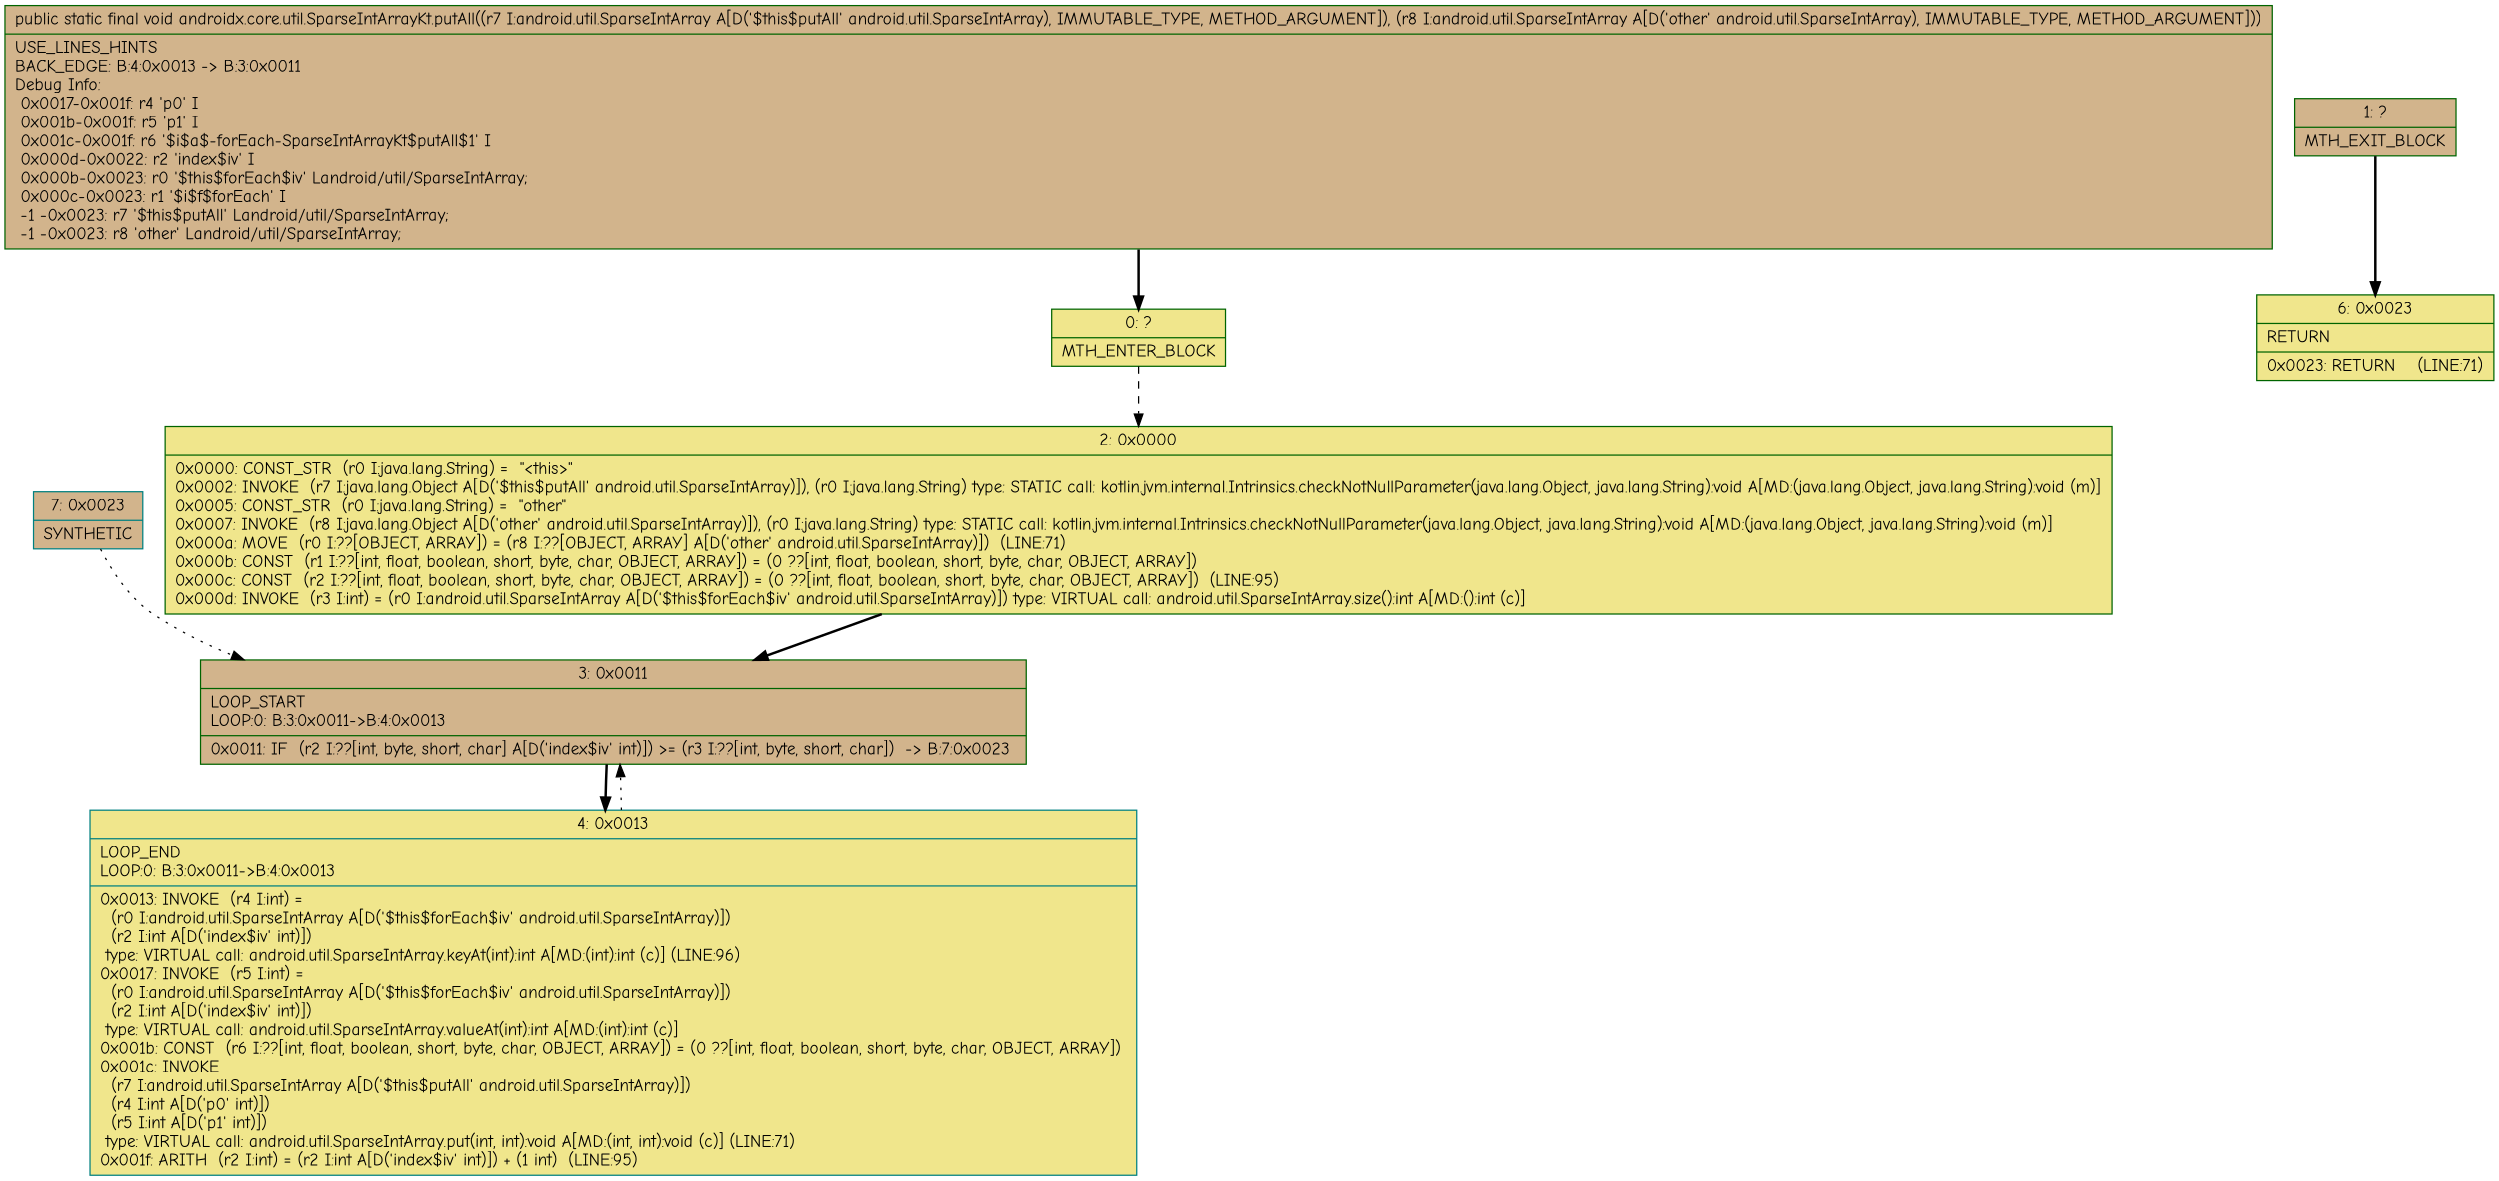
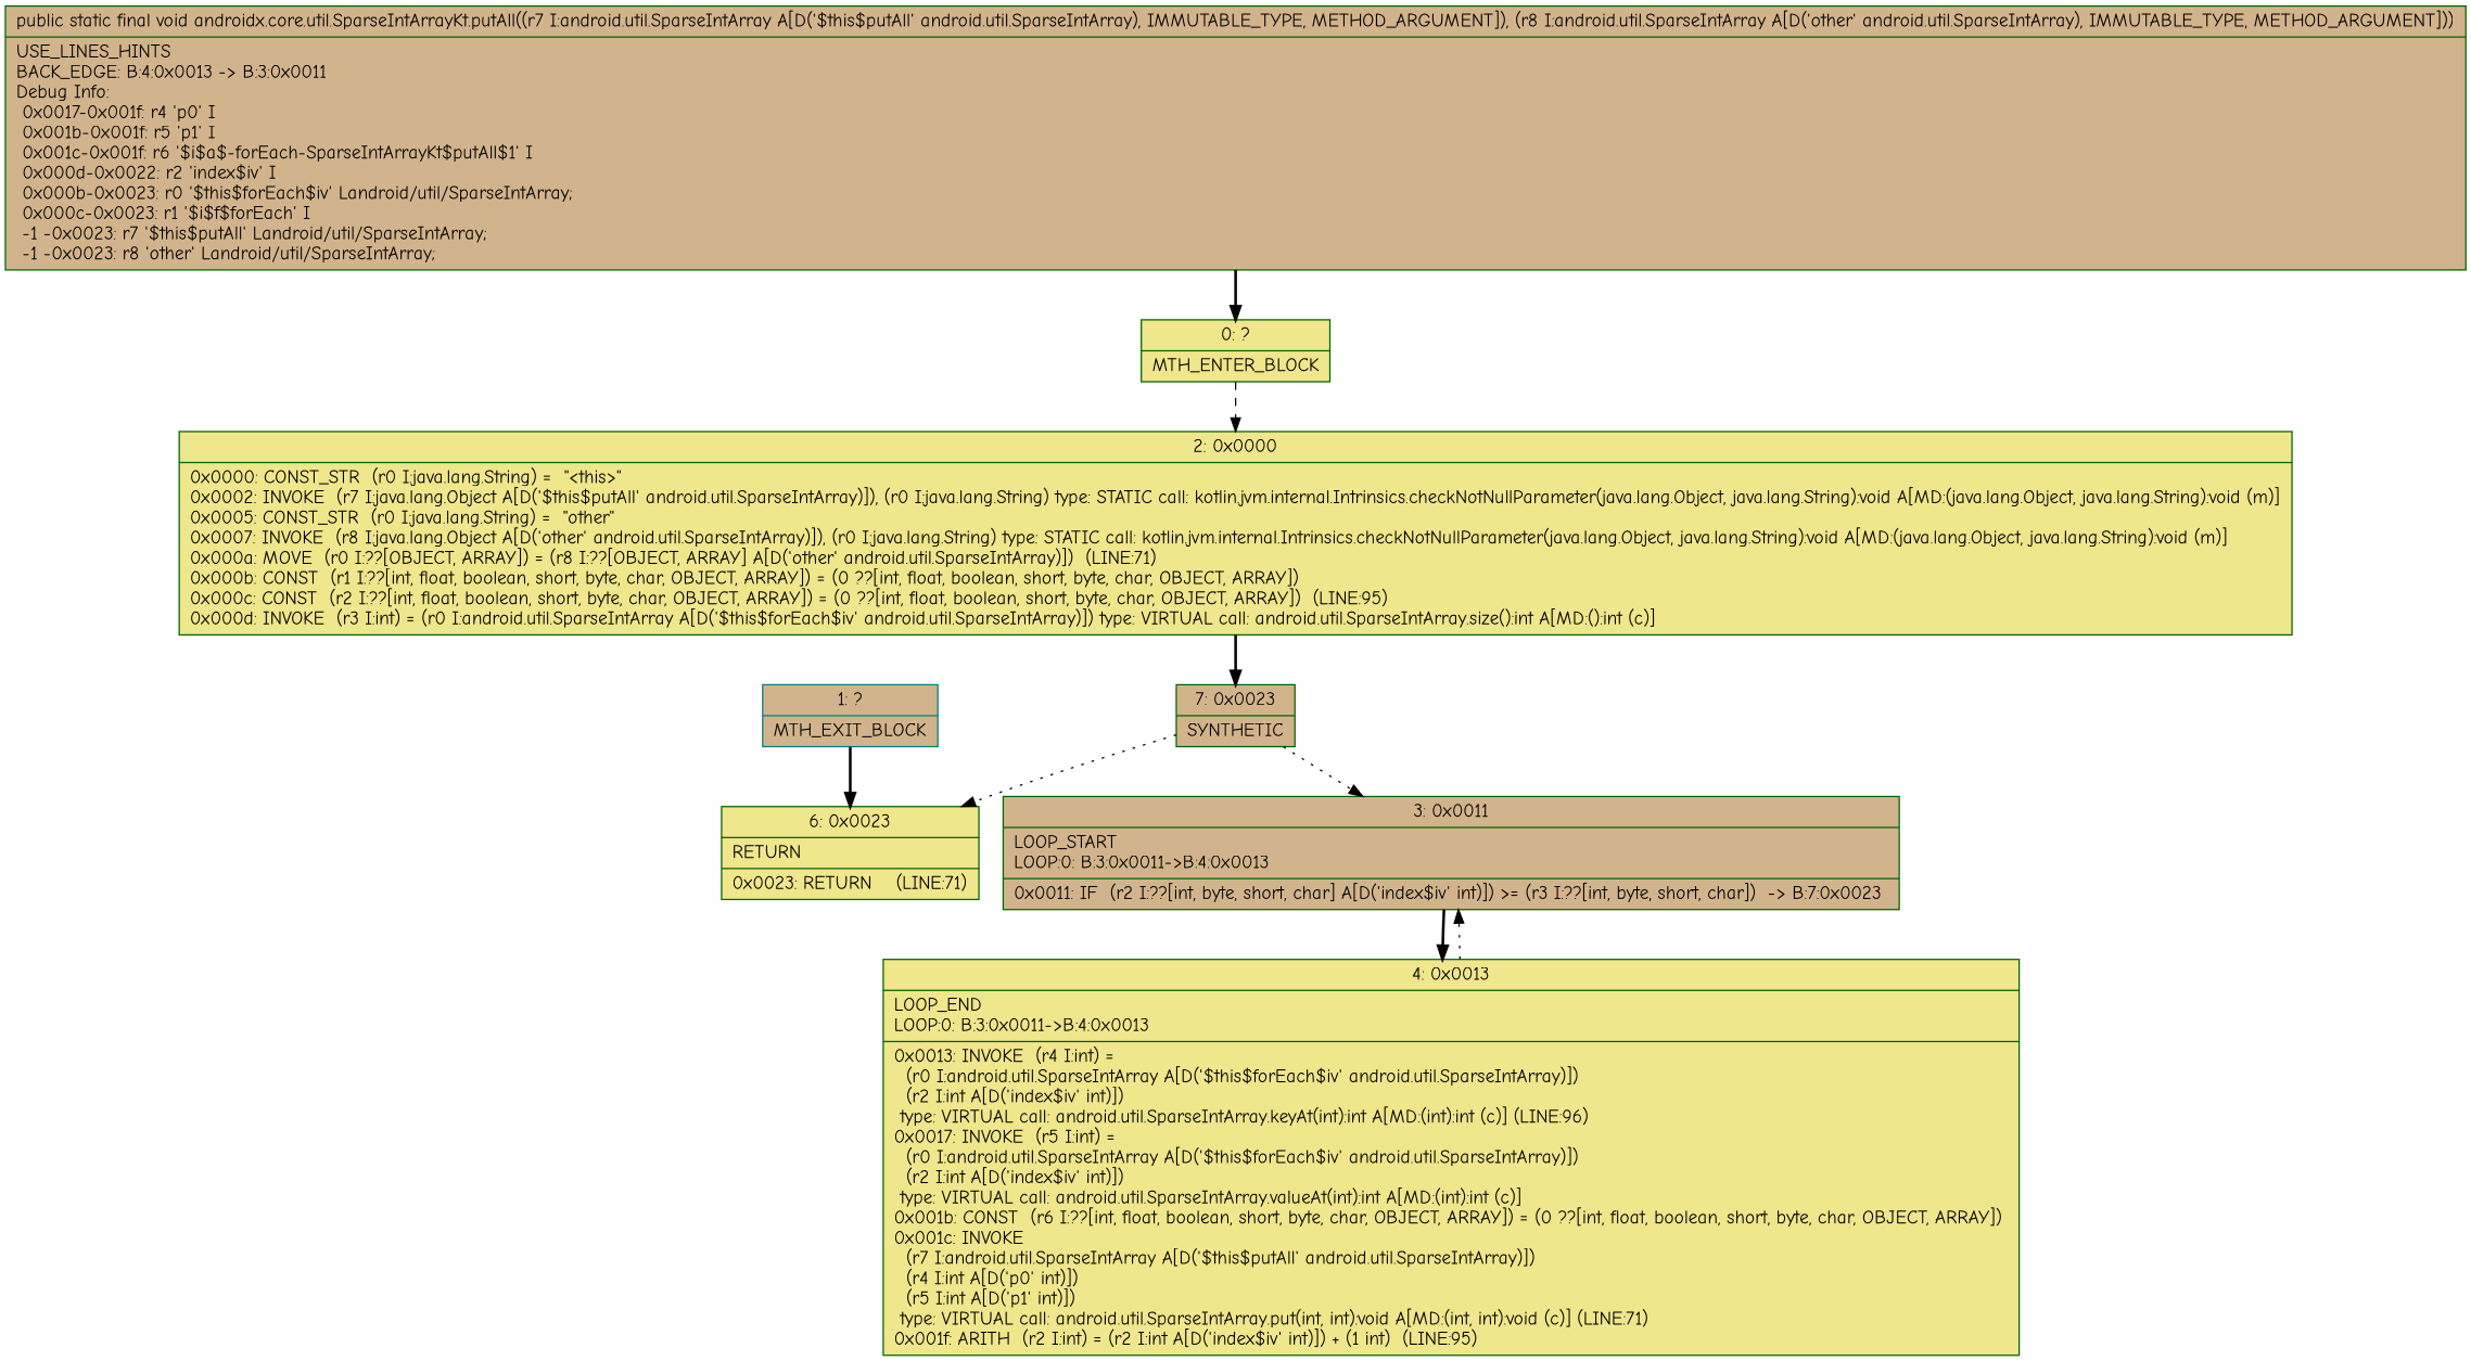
  digraph {
    fontname="Comic Neue"
    node [color=darkgreen fillcolor=khaki fontname="Comic Neue" shape=record style=filled]
    edge [fontname="Comic Neue" style=bold]
    n1 [label="{0\:\ ?|MTH_ENTER_BLOCK\l}"]
    n2 [label="{2\:\ 0x0000|0x0000: CONST_STR  (r0 I:java.lang.String) =  \"\<this\>\" \l0x0002: INVOKE  (r7 I:java.lang.Object A[D('$this$putAll' android.util.SparseIntArray)]), (r0 I:java.lang.String) type: STATIC call: kotlin.jvm.internal.Intrinsics.checkNotNullParameter(java.lang.Object, java.lang.String):void A[MD:(java.lang.Object, java.lang.String):void (m)]\l0x0005: CONST_STR  (r0 I:java.lang.String) =  \"other\" \l0x0007: INVOKE  (r8 I:java.lang.Object A[D('other' android.util.SparseIntArray)]), (r0 I:java.lang.String) type: STATIC call: kotlin.jvm.internal.Intrinsics.checkNotNullParameter(java.lang.Object, java.lang.String):void A[MD:(java.lang.Object, java.lang.String):void (m)]\l0x000a: MOVE  (r0 I:??[OBJECT, ARRAY]) = (r8 I:??[OBJECT, ARRAY] A[D('other' android.util.SparseIntArray)])  (LINE:71)\l0x000b: CONST  (r1 I:??[int, float, boolean, short, byte, char, OBJECT, ARRAY]) = (0 ??[int, float, boolean, short, byte, char, OBJECT, ARRAY]) \l0x000c: CONST  (r2 I:??[int, float, boolean, short, byte, char, OBJECT, ARRAY]) = (0 ??[int, float, boolean, short, byte, char, OBJECT, ARRAY])  (LINE:95)\l0x000d: INVOKE  (r3 I:int) = (r0 I:android.util.SparseIntArray A[D('$this$forEach$iv' android.util.SparseIntArray)]) type: VIRTUAL call: android.util.SparseIntArray.size():int A[MD:():int (c)]\l}"]
    n3 [fillcolor=tan label="{3\:\ 0x0011|LOOP_START\lLOOP:0: B:3:0x0011\-\>B:4:0x0013\l|0x0011: IF  (r2 I:??[int, byte, short, char] A[D('index$iv' int)]) \>= (r3 I:??[int, byte, short, char])  \-\> B:7:0x0023 \l}"]
-   n4 [color=teal label="{4\:\ 0x0013|LOOP_END\lLOOP:0: B:3:0x0011\-\>B:4:0x0013\l|0x0013: INVOKE  (r4 I:int) = \l  (r0 I:android.util.SparseIntArray A[D('$this$forEach$iv' android.util.SparseIntArray)])\l  (r2 I:int A[D('index$iv' int)])\l type: VIRTUAL call: android.util.SparseIntArray.keyAt(int):int A[MD:(int):int (c)] (LINE:96)\l0x0017: INVOKE  (r5 I:int) = \l  (r0 I:android.util.SparseIntArray A[D('$this$forEach$iv' android.util.SparseIntArray)])\l  (r2 I:int A[D('index$iv' int)])\l type: VIRTUAL call: android.util.SparseIntArray.valueAt(int):int A[MD:(int):int (c)]\l0x001b: CONST  (r6 I:??[int, float, boolean, short, byte, char, OBJECT, ARRAY]) = (0 ??[int, float, boolean, short, byte, char, OBJECT, ARRAY]) \l0x001c: INVOKE  \l  (r7 I:android.util.SparseIntArray A[D('$this$putAll' android.util.SparseIntArray)])\l  (r4 I:int A[D('p0' int)])\l  (r5 I:int A[D('p1' int)])\l type: VIRTUAL call: android.util.SparseIntArray.put(int, int):void A[MD:(int, int):void (c)] (LINE:71)\l0x001f: ARITH  (r2 I:int) = (r2 I:int A[D('index$iv' int)]) + (1 int)  (LINE:95)\l}"]
-   n5 [color=teal fillcolor=tan label="{7\:\ 0x0023|SYNTHETIC\l}"]
+   n4 [label="{4\:\ 0x0013|LOOP_END\lLOOP:0: B:3:0x0011\-\>B:4:0x0013\l|0x0013: INVOKE  (r4 I:int) = \l  (r0 I:android.util.SparseIntArray A[D('$this$forEach$iv' android.util.SparseIntArray)])\l  (r2 I:int A[D('index$iv' int)])\l type: VIRTUAL call: android.util.SparseIntArray.keyAt(int):int A[MD:(int):int (c)] (LINE:96)\l0x0017: INVOKE  (r5 I:int) = \l  (r0 I:android.util.SparseIntArray A[D('$this$forEach$iv' android.util.SparseIntArray)])\l  (r2 I:int A[D('index$iv' int)])\l type: VIRTUAL call: android.util.SparseIntArray.valueAt(int):int A[MD:(int):int (c)]\l0x001b: CONST  (r6 I:??[int, float, boolean, short, byte, char, OBJECT, ARRAY]) = (0 ??[int, float, boolean, short, byte, char, OBJECT, ARRAY]) \l0x001c: INVOKE  \l  (r7 I:android.util.SparseIntArray A[D('$this$putAll' android.util.SparseIntArray)])\l  (r4 I:int A[D('p0' int)])\l  (r5 I:int A[D('p1' int)])\l type: VIRTUAL call: android.util.SparseIntArray.put(int, int):void A[MD:(int, int):void (c)] (LINE:71)\l0x001f: ARITH  (r2 I:int) = (r2 I:int A[D('index$iv' int)]) + (1 int)  (LINE:95)\l}"]
+   n5 [fillcolor=tan label="{7\:\ 0x0023|SYNTHETIC\l}"]
    n6 [label="{6\:\ 0x0023|RETURN\l|0x0023: RETURN    (LINE:71)\l}"]
-   n7 [fillcolor=tan label="{1\:\ ?|MTH_EXIT_BLOCK\l}"]
+   n7 [color=teal fillcolor=tan label="{1\:\ ?|MTH_EXIT_BLOCK\l}"]
    n8 [fillcolor=tan label="{public static final void androidx.core.util.SparseIntArrayKt.putAll((r7 I:android.util.SparseIntArray A[D('$this$putAll' android.util.SparseIntArray), IMMUTABLE_TYPE, METHOD_ARGUMENT]), (r8 I:android.util.SparseIntArray A[D('other' android.util.SparseIntArray), IMMUTABLE_TYPE, METHOD_ARGUMENT]))  | USE_LINES_HINTS\lBACK_EDGE: B:4:0x0013 \-\> B:3:0x0011\lDebug Info:\l  0x0017\-0x001f: r4 'p0' I\l  0x001b\-0x001f: r5 'p1' I\l  0x001c\-0x001f: r6 '$i$a$\-forEach\-SparseIntArrayKt$putAll$1' I\l  0x000d\-0x0022: r2 'index$iv' I\l  0x000b\-0x0023: r0 '$this$forEach$iv' Landroid\/util\/SparseIntArray;\l  0x000c\-0x0023: r1 '$i$f$forEach' I\l  \-1 \-0x0023: r7 '$this$putAll' Landroid\/util\/SparseIntArray;\l  \-1 \-0x0023: r8 'other' Landroid\/util\/SparseIntArray;\l}"]
    n1 -> n2 [style=dashed]
-   n2 -> n3
+   n2 -> n5
    n3 -> n4
    n4 -> n3 [style=dotted]
    n5 -> n3 [style=dotted]
+   n5 -> n6 [style=dotted]
    n7 -> n6
    n8 -> n1
  }
